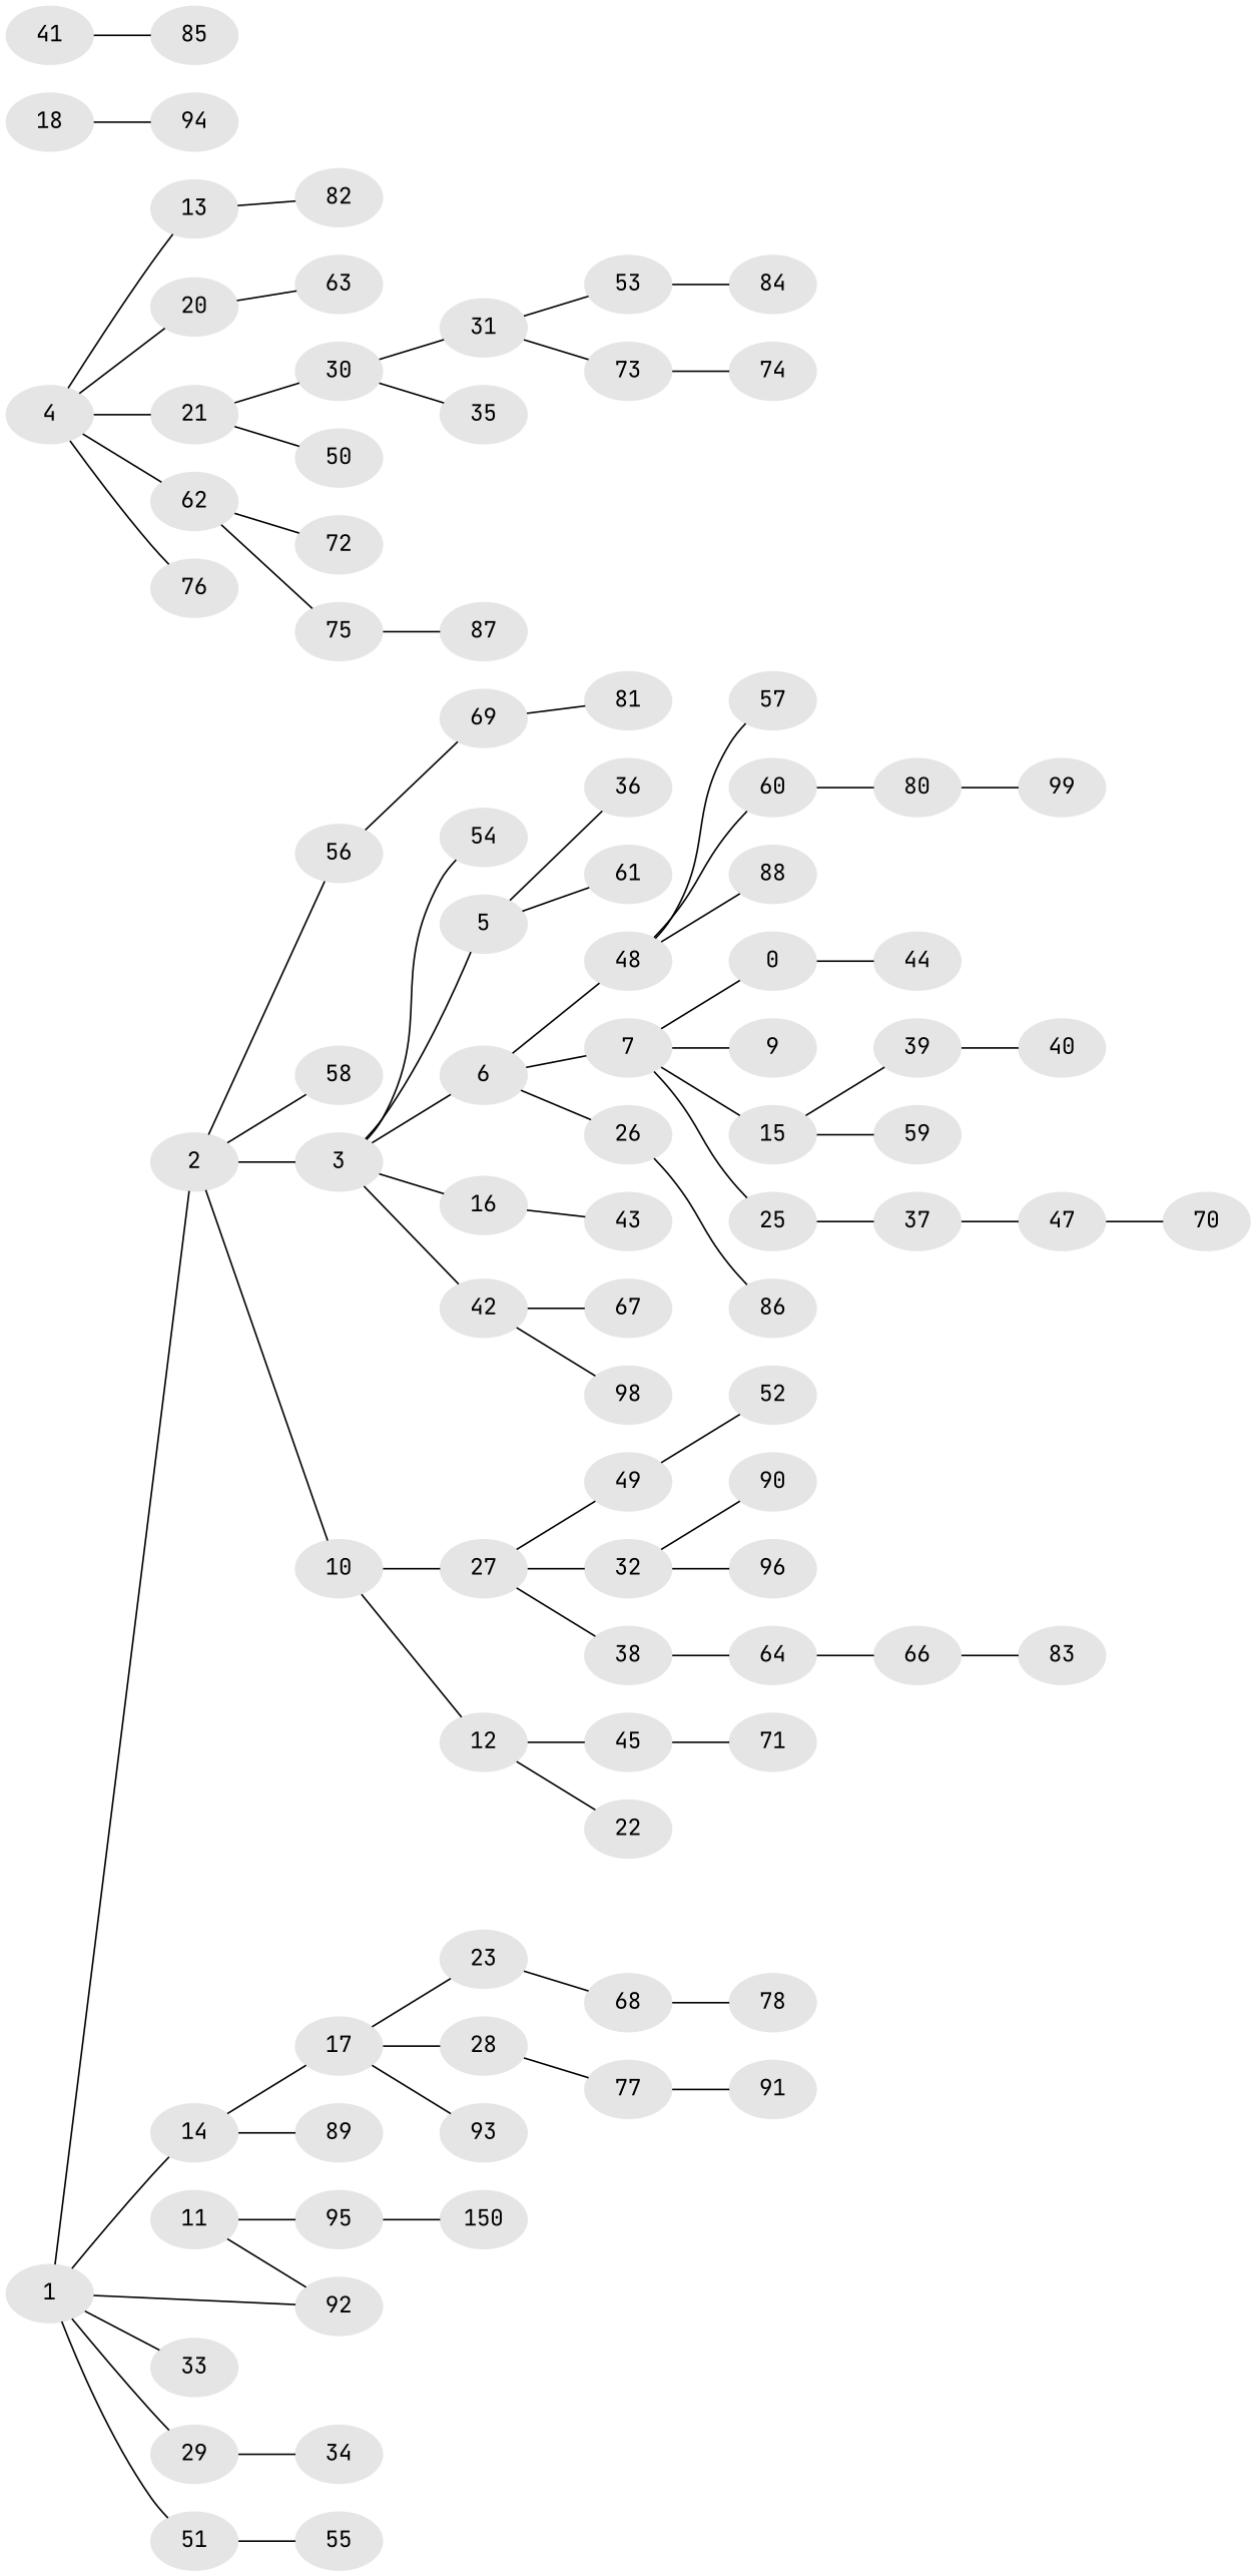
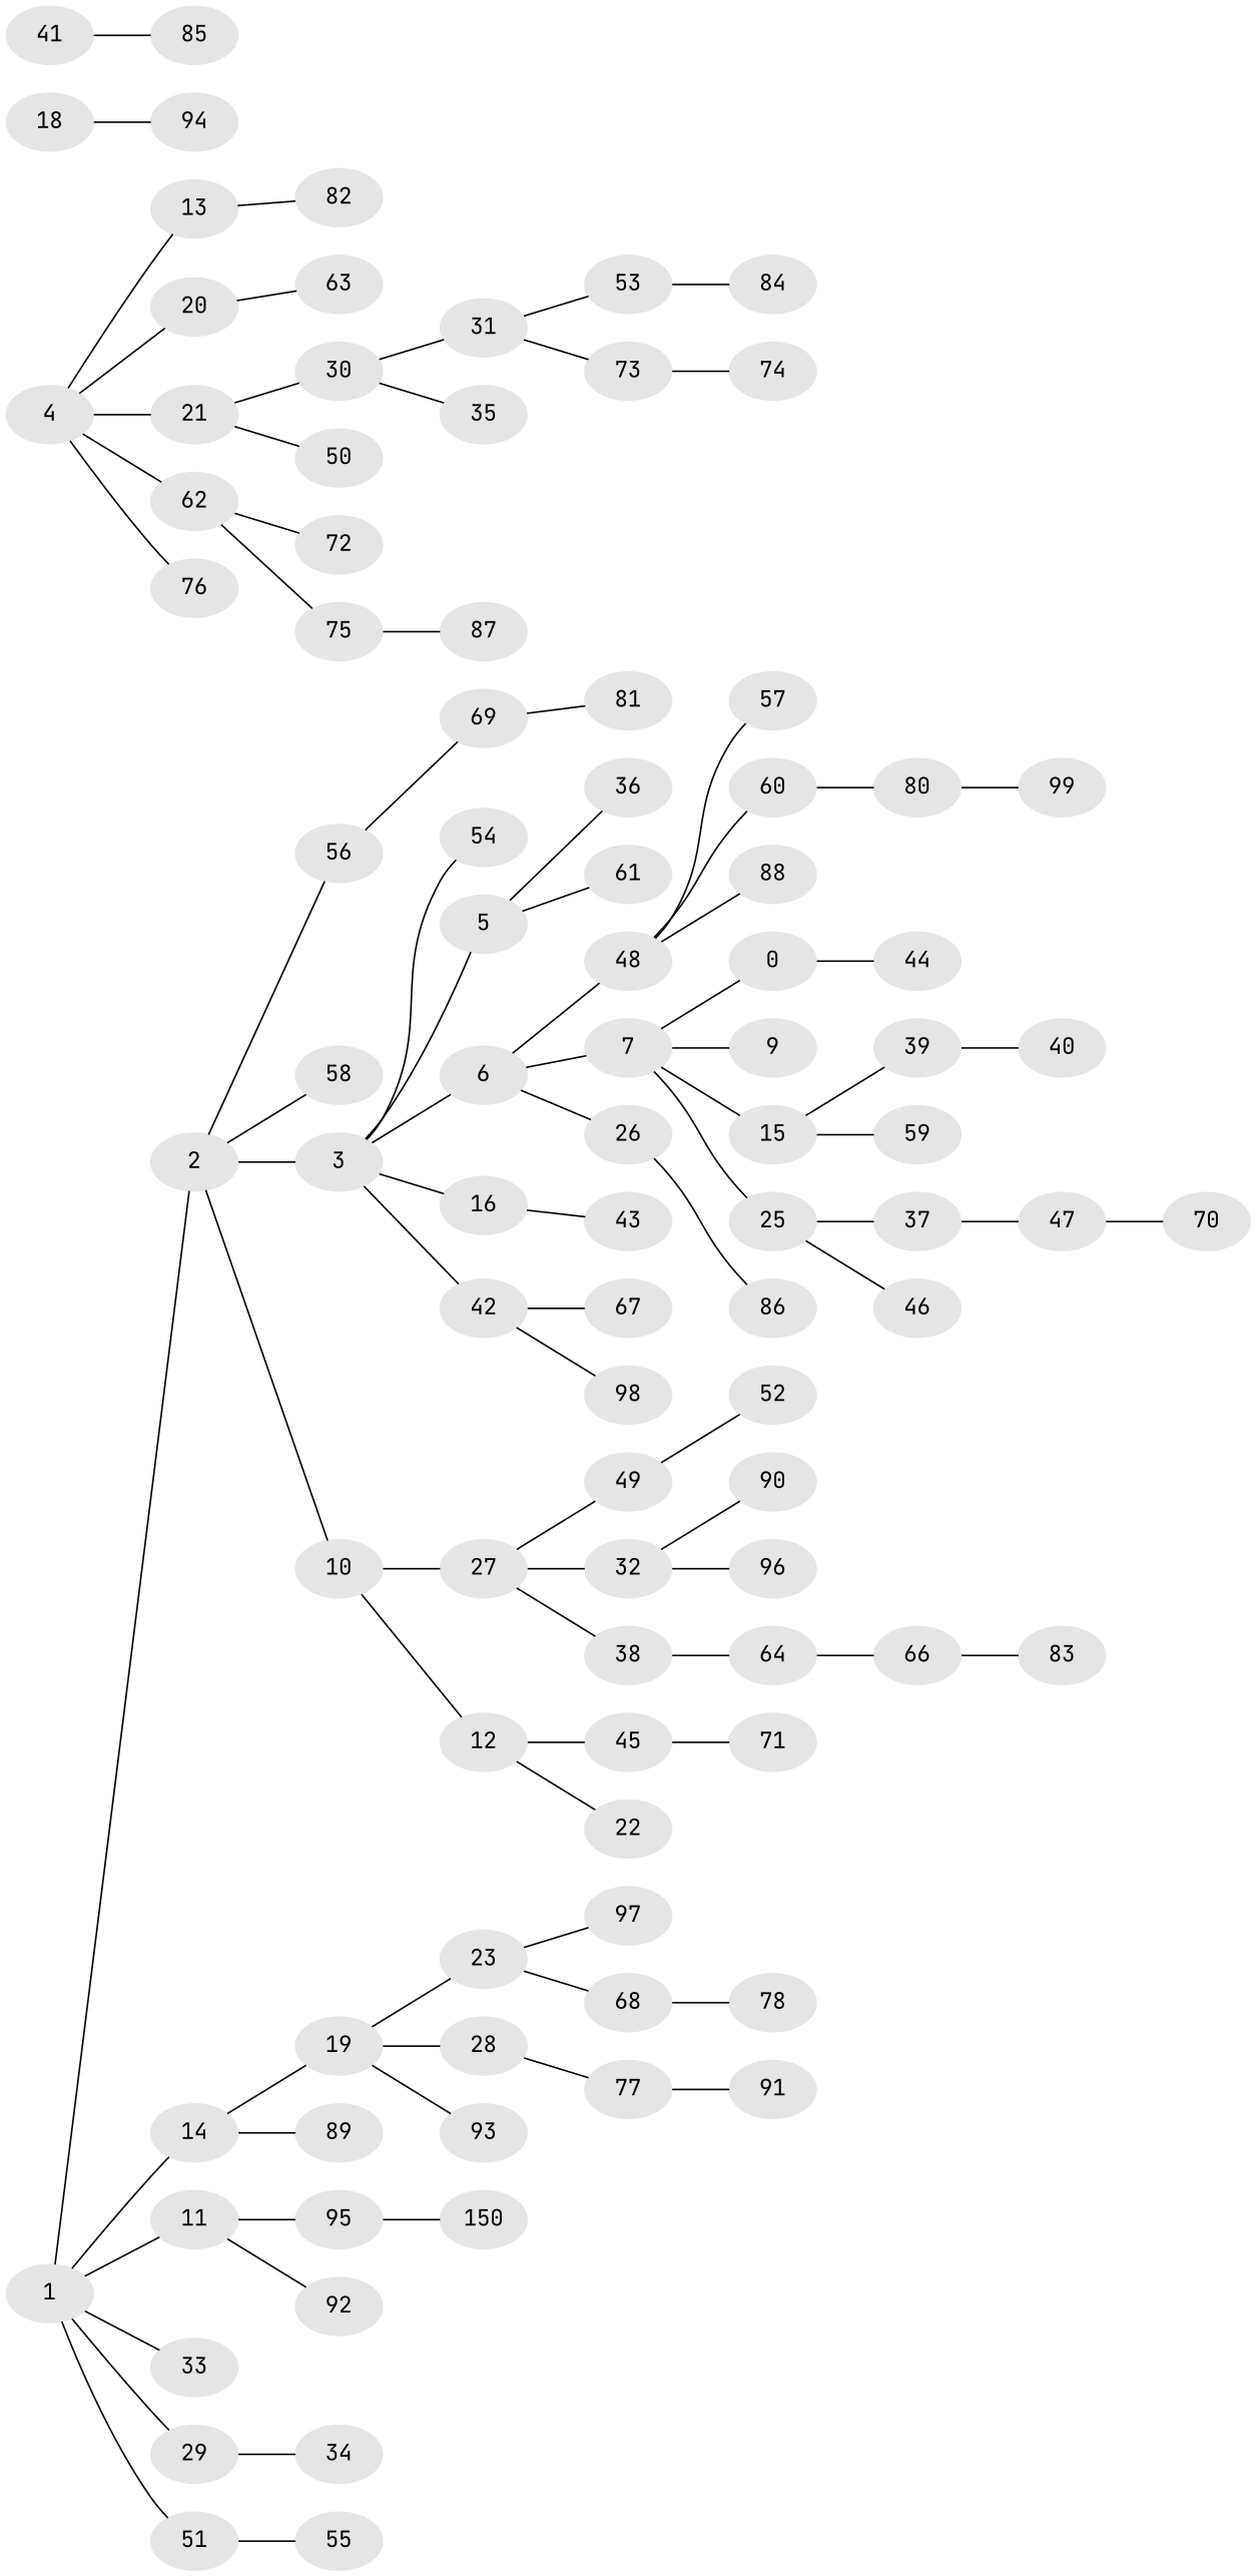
  graph {
    fontname="JetBrains Mono"
    rankdir=LR
    node [color=gray90 fontname="JetBrains Mono" style=filled]
    edge [fontname="JetBrains Mono"]
    1
    2
    11
    14
    29
    33
    51
    3
    10
    56
    58
    92
    95
-   19 [label=17]
+   19
    89
    34
    55
    5
    6
    16
    42
    54
    12
    27
    69
    4
    13
    20
    21
    62
    76
    36
    61
    7
    26
    48
    43
    67
    98
    82
    63
    30
    50
    72
    75
    n46 [label=0]
    9
    15
    25
    86
    57
    60
    88
    44
    39
    59
    18
    94
    37
+   46
    22
    45
    32
    38
    49
    n66 [label=150]
    71
    23
    28
    93
    40
    68
+   97
    77
    31
    35
    78
    41
    85
    47
    90
    96
    64
    52
    91
    53
    73
    84
    74
    70
    66
    80
    81
    99
    87
    83
    1 -- 2
-   1 -- 92
+   1 -- 11
    1 -- 14
    1 -- 29
    1 -- 33
    1 -- 51
    2 -- 3
    2 -- 10
    2 -- 56
    2 -- 58
    11 -- 92
    11 -- 95
    14 -- 19
    14 -- 89
    29 -- 34
    51 -- 55
    3 -- 5
    3 -- 6
    3 -- 16
    3 -- 42
    3 -- 54
    10 -- 12
    10 -- 27
    56 -- 69
    95 -- n66
    19 -- 23
    19 -- 28
    19 -- 93
    5 -- 36
    5 -- 61
    6 -- 7
    6 -- 26
    6 -- 48
    16 -- 43
    42 -- 67
    42 -- 98
    12 -- 22
    12 -- 45
    27 -- 32
    27 -- 38
    27 -- 49
    69 -- 81
    4 -- 13
    4 -- 20
    4 -- 21
    4 -- 62
    4 -- 76
    13 -- 82
    20 -- 63
    21 -- 30
    21 -- 50
    62 -- 72
    62 -- 75
    7 -- n46
    7 -- 9
    7 -- 15
    7 -- 25
    26 -- 86
    48 -- 57
    48 -- 60
    48 -- 88
    30 -- 31
    30 -- 35
    75 -- 87
    n46 -- 44
    15 -- 39
    15 -- 59
    25 -- 37
+   25 -- 46
    60 -- 80
    39 -- 40
    18 -- 94
    37 -- 47
    45 -- 71
    32 -- 90
    32 -- 96
    38 -- 64
    49 -- 52
    23 -- 68
+   23 -- 97
    28 -- 77
    68 -- 78
    77 -- 91
    31 -- 53
    31 -- 73
    41 -- 85
    47 -- 70
    64 -- 66
    53 -- 84
    73 -- 74
    66 -- 83
    80 -- 99
  }
